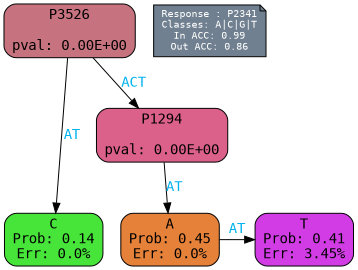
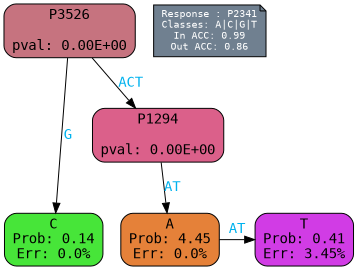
  digraph {
    fontname="DejaVu Sans Mono"
    ranksep=equally
    splines=polylines
    node [color=black fontname="DejaVu Sans Mono" shape=box style="filled, rounded"]
    edge [fontcolor=deepskyblue2 fontname="DejaVu Sans Mono"]
    n1 [fillcolor="#d13ce5" label="T\nProb: 0.41\nErr: 3.45%"]
-   n2 [fillcolor="#e58139" label="A\nProb: 0.45\nErr: 0.0%"]
+   n2 [fillcolor="#e58139" label="A\nProb: 4.45\nErr: 0.0%"]
    n3 [fillcolor="#47e539" label="C\nProb: 0.14\nErr: 0.0%"]
    n4 [align=left fillcolor=slategray fontcolor=white fontsize=10 label="Response : P2341\nClasses: A|C|G|T\nIn ACC: 0.99\nOut ACC: 0.86\n" shape=note style=filled]
    n5 [fillcolor="#c6737f" label="P3526\n\npval: 0.00E+00"]
    n6 [fillcolor="#db608a" label="P1294\n\npval: 0.00E+00"]
    subgraph sub_1 {
      rank=same
      n1
      n2
      n3
    }
    subgraph sub_2 {
      rank=same
      n4
      n5
    }
    n2 -> n1 [label=AT]
-   n5 -> n3 [label=AT]
+   n5 -> n3 [label=G]
    n5 -> n6 [label=ACT]
    n6 -> n2 [label=AT]
  }
